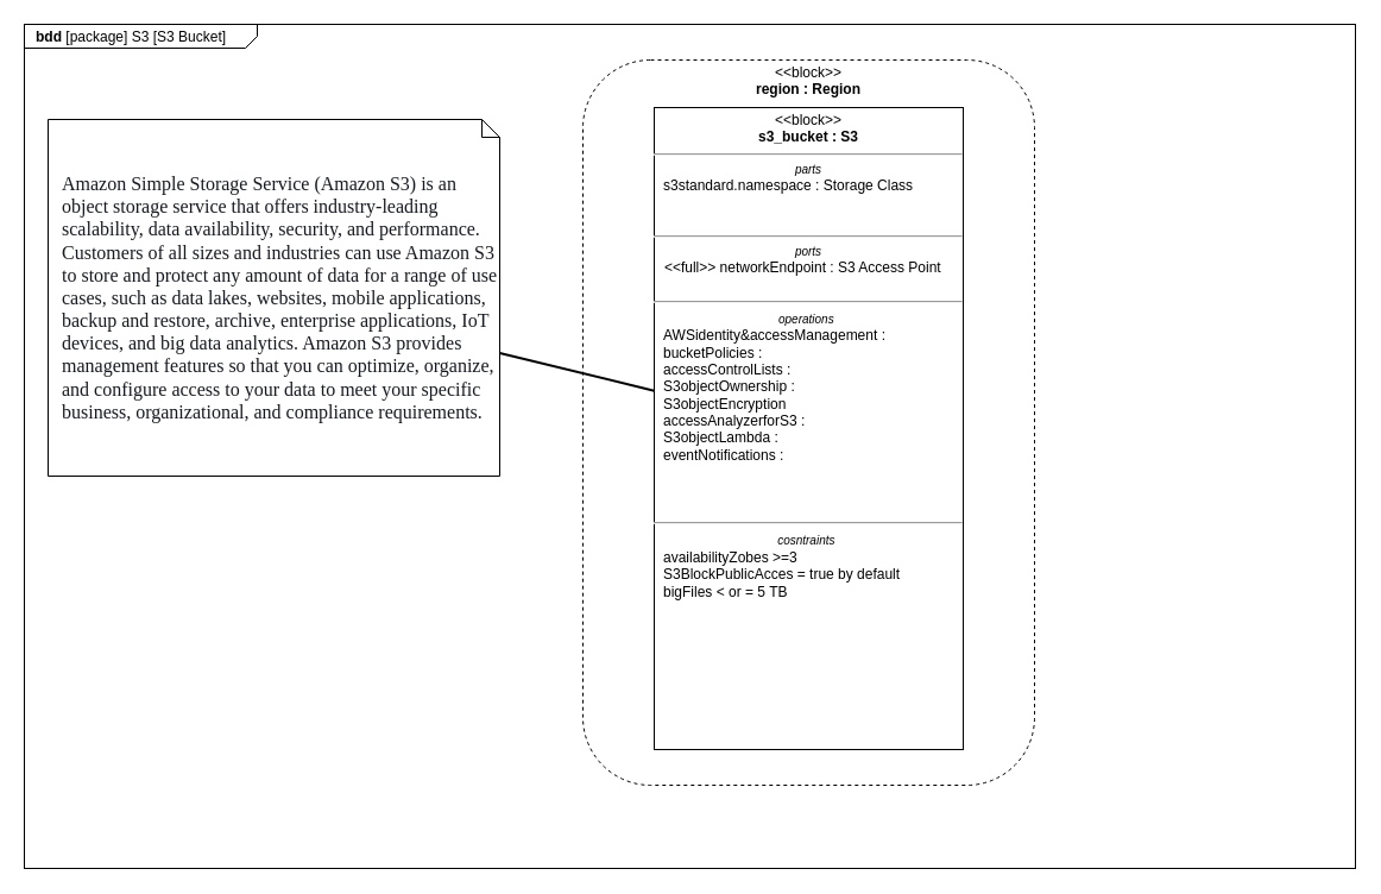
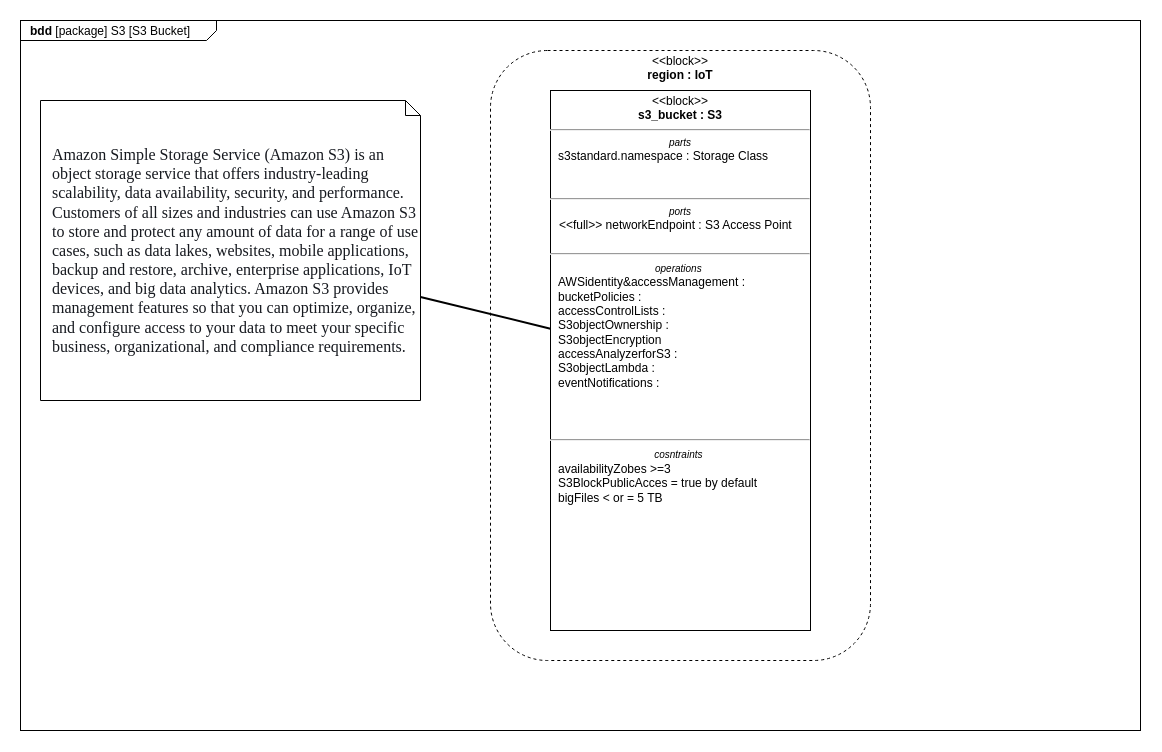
  <mxCell id="0" style=";html=1;" />
  <mxCell id="1" style=";html=1;" parent="0" />
  <mxCell id="2" value="&lt;p style=&quot;margin: 0px ; margin-top: 4px ; margin-left: 10px ; text-align: left&quot;&gt;&lt;b&gt;bdd&lt;/b&gt; [package] S3 [S3 Bucket]&lt;/p&gt;" style="html=1;strokeWidth=1;shape=mxgraph.sysml.package;html=1;overflow=fill;whiteSpace=wrap;fillColor=none;gradientColor=none;fontSize=12;align=center;labelX=196;" parent="1" vertex="1"><mxGeometry x="20" y="20" width="1120" height="710" as="geometry" /></mxCell>
- <mxCell id="3" value="&lt;p style=&quot;margin:0px;margin-top:4px;text-align:center;&quot;&gt;&amp;lt;&amp;lt;block&amp;gt;&amp;gt;&lt;br&gt;&lt;b&gt;region : Region&lt;/b&gt;&lt;/p&gt;&lt;p style=&quot;font-size:10px;margin:0px;text-align:center;&quot;&gt;&lt;/p&gt;&lt;p style=&quot;margin: 0px; text-align: center; font-size: 10px;&quot;&gt;&lt;br&gt;&lt;/p&gt;&lt;p style=&quot;margin: 0px 0px 0px 8px;&quot;&gt;&lt;br&gt;&lt;/p&gt;" style="shape=rect;html=1;overflow=fill;verticalAlign=top;align=left;whiteSpace=wrap;rounded=1;dashed=1;" parent="1" vertex="1"><mxGeometry x="490" y="50" width="380" height="610" as="geometry" /></mxCell>
+ <mxCell id="3" value="&lt;p style=&quot;margin:0px;margin-top:4px;text-align:center;&quot;&gt;&amp;lt;&amp;lt;block&amp;gt;&amp;gt;&lt;br&gt;&lt;b&gt;region : IoT&lt;/b&gt;&lt;/p&gt;&lt;p style=&quot;font-size:10px;margin:0px;text-align:center;&quot;&gt;&lt;/p&gt;&lt;p style=&quot;margin: 0px; text-align: center; font-size: 10px;&quot;&gt;&lt;br&gt;&lt;/p&gt;&lt;p style=&quot;margin: 0px 0px 0px 8px;&quot;&gt;&lt;br&gt;&lt;/p&gt;" style="shape=rect;html=1;overflow=fill;verticalAlign=top;align=left;whiteSpace=wrap;rounded=1;dashed=1;" parent="1" vertex="1"><mxGeometry x="490" y="50" width="380" height="610" as="geometry" /></mxCell>
  <mxCell id="4" value="&lt;span style=&quot;color: rgb(22, 25, 31); font-family: &amp;quot;Amazon Ember&amp;quot;; font-size: 16px; background-color: rgb(255, 255, 255);&quot;&gt;Amazon Simple Storage Service (Amazon S3) is an object storage service that offers industry-leading scalability, data availability, security, and performance. Customers of all sizes and industries can use Amazon S3 to store and protect any amount of data for a range of use cases, such as data lakes, websites, mobile applications, backup and restore, archive, enterprise applications, IoT devices, and big data analytics. Amazon S3 provides management features so that you can optimize, organize, and configure access to your data to meet your specific business, organizational, and compliance requirements.&lt;/span&gt;" style="shape=note;size=15;align=left;spacingLeft=10;html=1;whiteSpace=wrap;" parent="1" vertex="1"><mxGeometry x="40" y="100" width="380" height="300" as="geometry" /></mxCell>
  <mxCell id="5" value="&lt;p style=&quot;margin:0px;margin-top:4px;text-align:center;&quot;&gt;&amp;lt;&amp;lt;block&amp;gt;&amp;gt;&lt;br&gt;&lt;b&gt;s3_bucket : S3&lt;/b&gt;&lt;/p&gt;&lt;hr&gt;&lt;p style=&quot;font-size:10px;margin:0px;text-align:center;&quot;&gt;&lt;/p&gt;&lt;p style=&quot;margin: 0px; text-align: center; font-size: 10px;&quot;&gt;&lt;i&gt;parts&lt;/i&gt;&lt;/p&gt;&lt;p style=&quot;margin: 0px 0px 0px 8px;&quot;&gt;s3standard.namespace : Storage Class&lt;/p&gt;&lt;p style=&quot;margin:0px;margin-left:8px;text-align:left;&quot;&gt;&lt;br&gt;&lt;/p&gt;&lt;p style=&quot;margin:0px;margin-left:8px;text-align:left;&quot;&gt;&lt;br&gt;&lt;/p&gt;&lt;hr&gt;&lt;p style=&quot;font-size: 10px; margin: 0px; text-align: center;&quot;&gt;&lt;/p&gt;&lt;p style=&quot;font-size: 10px; margin: 0px; text-align: center;&quot;&gt;&lt;i&gt;ports&lt;/i&gt;&lt;/p&gt;&lt;p style=&quot;margin: 0px;&quot;&gt;&lt;span style=&quot;font-size: 10px;&quot;&gt;&amp;nbsp;&amp;nbsp;&lt;/span&gt;&amp;nbsp;&amp;lt;&amp;lt;full&amp;gt;&amp;gt; networkEndpoint : S3 Access Point&lt;/p&gt;&lt;div&gt;&lt;br&gt;&lt;/div&gt;&lt;hr&gt;&lt;p style=&quot;font-size: 10px; margin: 0px; text-align: center;&quot;&gt;&lt;/p&gt;&lt;p style=&quot;margin: 0px; text-align: center; font-size: 10px;&quot;&gt;&lt;i&gt;operations&lt;/i&gt;&lt;span style=&quot;background-color: initial; font-size: 12px; text-align: left;&quot;&gt;&amp;nbsp;&lt;/span&gt;&lt;/p&gt;&lt;p style=&quot;margin: 0px 0px 0px 8px;&quot;&gt;AWSidentity&amp;amp;accessManagement :&lt;/p&gt;&lt;p style=&quot;margin: 0px 0px 0px 8px;&quot;&gt;bucketPolicies :&lt;/p&gt;&lt;p style=&quot;margin: 0px 0px 0px 8px;&quot;&gt;accessControlLists :&lt;/p&gt;&lt;p style=&quot;margin: 0px 0px 0px 8px;&quot;&gt;S3objectOwnership :&lt;/p&gt;&lt;p style=&quot;margin: 0px 0px 0px 8px;&quot;&gt;S3objectEncryption&lt;/p&gt;&lt;p style=&quot;margin: 0px 0px 0px 8px;&quot;&gt;accessAnalyzerforS3 :&lt;/p&gt;&lt;p style=&quot;margin: 0px 0px 0px 8px;&quot;&gt;S3objectLambda :&lt;/p&gt;&lt;p style=&quot;margin: 0px 0px 0px 8px;&quot;&gt;eventNotifications :&lt;/p&gt;&lt;p style=&quot;margin: 0px 0px 0px 8px;&quot;&gt;&lt;br&gt;&lt;/p&gt;&lt;p style=&quot;margin: 0px 0px 0px 8px;&quot;&gt;&lt;br&gt;&lt;/p&gt;&lt;p style=&quot;margin: 0px 0px 0px 8px;&quot;&gt;&lt;br&gt;&lt;/p&gt;&lt;hr&gt;&lt;p style=&quot;font-size: 10px; margin: 0px; text-align: center;&quot;&gt;&lt;/p&gt;&lt;p style=&quot;text-align: center; margin: 0px;&quot;&gt;&lt;span style=&quot;background-color: initial; text-align: left; font-size: 10px;&quot;&gt;&lt;i&gt;cosntraints&lt;/i&gt;&lt;/span&gt;&lt;span style=&quot;font-size: 12px; background-color: initial; text-align: left;&quot;&gt;&amp;nbsp;&lt;/span&gt;&lt;/p&gt;&lt;p style=&quot;margin: 0px 0px 0px 8px;&quot;&gt;availabilityZobes &amp;gt;=3&lt;/p&gt;&lt;p style=&quot;margin: 0px 0px 0px 8px;&quot;&gt;S3BlockPublicAcces = true by default&lt;/p&gt;&lt;p style=&quot;margin: 0px 0px 0px 8px;&quot;&gt;bigFiles &amp;lt; or = 5 TB&lt;/p&gt;&lt;p style=&quot;margin: 0px 0px 0px 8px;&quot;&gt;&lt;br&gt;&lt;/p&gt;&lt;p style=&quot;margin: 0px 0px 0px 8px;&quot;&gt;&lt;br&gt;&lt;/p&gt;&lt;p style=&quot;margin: 0px 0px 0px 8px;&quot;&gt;&lt;br&gt;&lt;/p&gt;&lt;p style=&quot;margin: 0px 0px 0px 8px;&quot;&gt;&lt;br&gt;&lt;/p&gt;&lt;p style=&quot;margin: 0px 0px 0px 8px;&quot;&gt;&lt;br&gt;&lt;/p&gt;" style="shape=rect;html=1;overflow=fill;verticalAlign=top;align=left;whiteSpace=wrap;" parent="1" vertex="1"><mxGeometry x="550" y="90" width="260" height="540" as="geometry" /></mxCell>
  <mxCell id="6" value="" style="endArrow=none;html=1;strokeWidth=2;rounded=0;" parent="1" source="4" target="5" edge="1"><mxGeometry width="50" height="50" relative="1" as="geometry"><mxPoint x="490" y="310" as="sourcePoint" /><mxPoint x="540" y="260" as="targetPoint" /></mxGeometry></mxCell>
